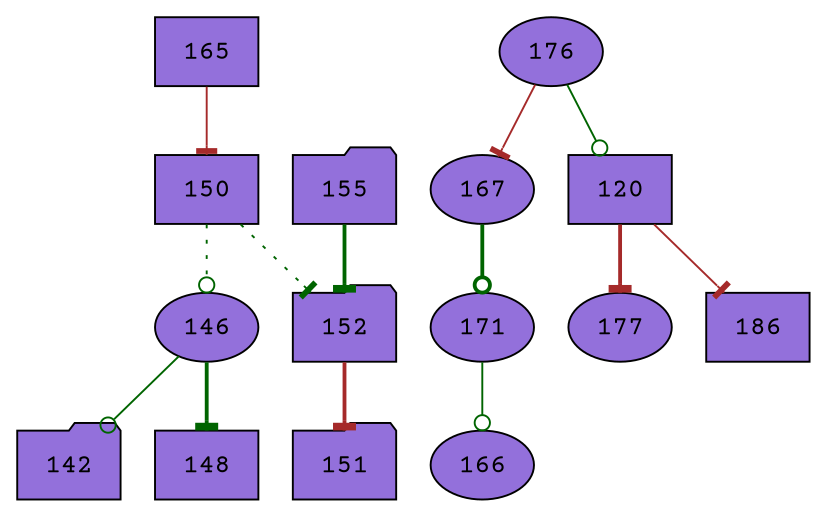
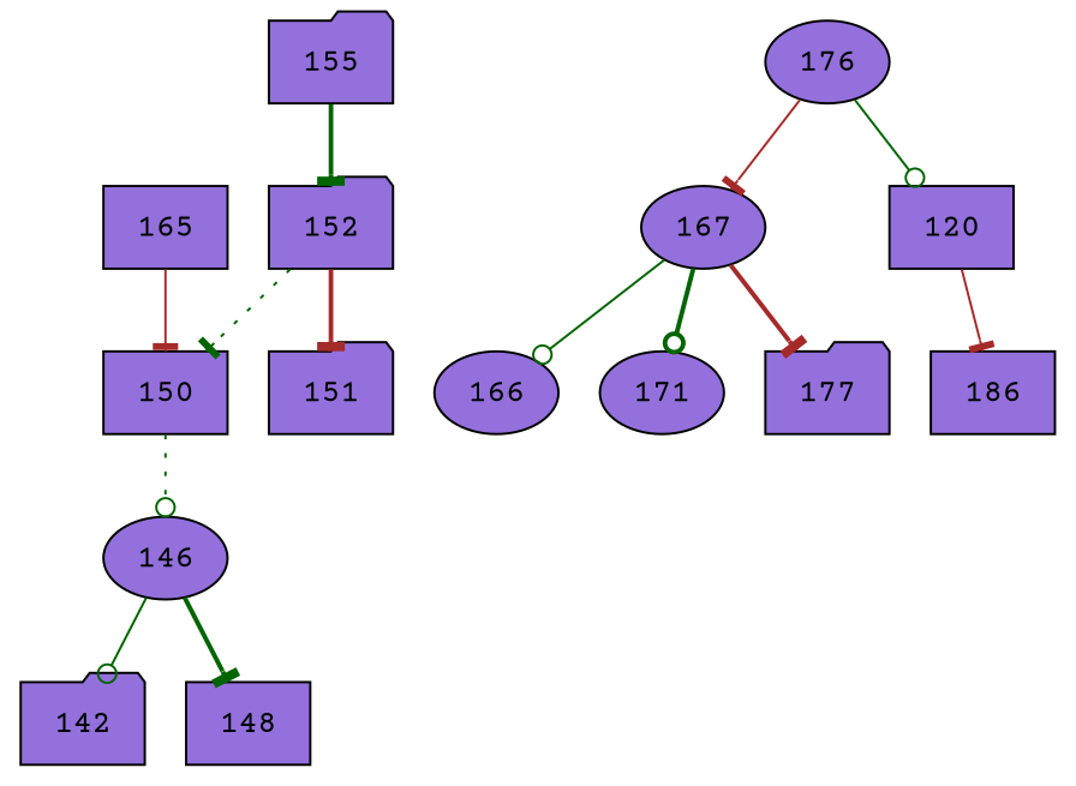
  digraph {
    fontname="Courier Prime"
    node [color=black fillcolor="#9370DB" fontname="Courier Prime" shape=ellipse style=filled]
    edge [arrowhead=tee color=darkgreen fontname="Courier Prime" style=solid]
    165 [shape=box]
    150 [shape=box]
    146
    152 [shape=folder]
    176
    167
    n7 [label=120 shape=box]
    142 [shape=folder]
    148 [shape=box]
    151 [shape=folder]
    166
    171
-   177
+   177 [shape=folder]
    186 [shape=box]
    155 [shape=folder]
    165 -> 150 [color=brown]
    150 -> 146 [arrowhead=odot style=dotted]
-   150 -> 152 [style=dotted]
+   152 -> 150 [style=dotted]
    146 -> 142 [arrowhead=odot]
    146 -> 148 [style=bold]
    152 -> 151 [color=brown style=bold]
    176 -> 167 [color=brown]
    176 -> n7 [arrowhead=odot]
-   171 -> 166 [arrowhead=odot]
+   167 -> 166 [arrowhead=odot]
    167 -> 171 [arrowhead=odot style=bold]
-   n7 -> 177 [color=brown style=bold]
+   167 -> 177 [color=brown style=bold]
    n7 -> 186 [color=brown]
    155 -> 152 [style=bold]
  }
